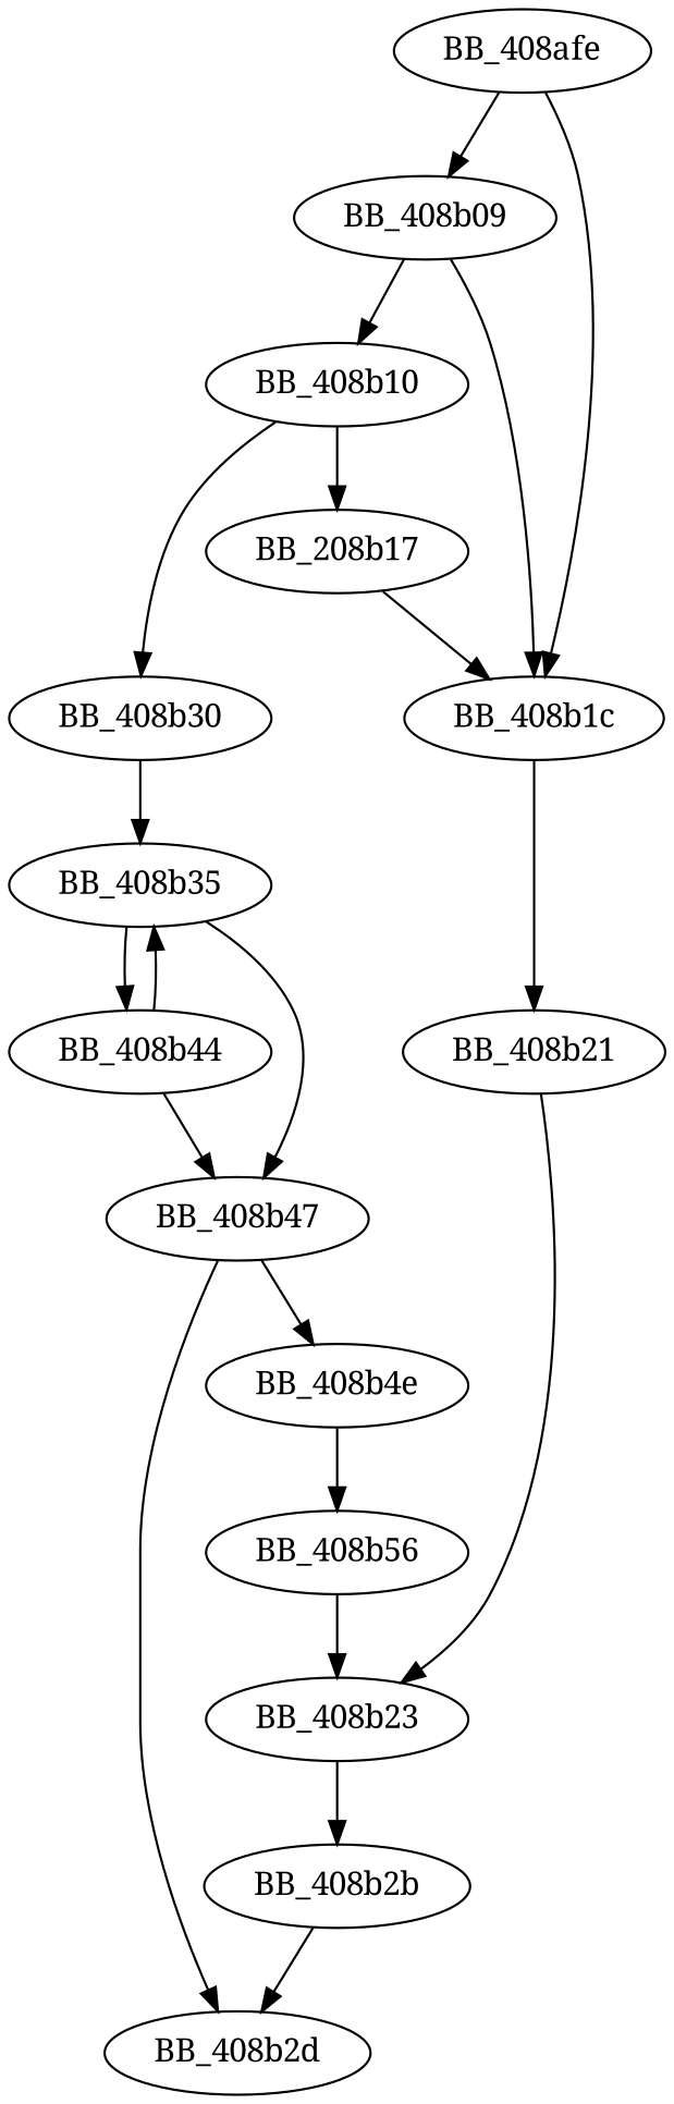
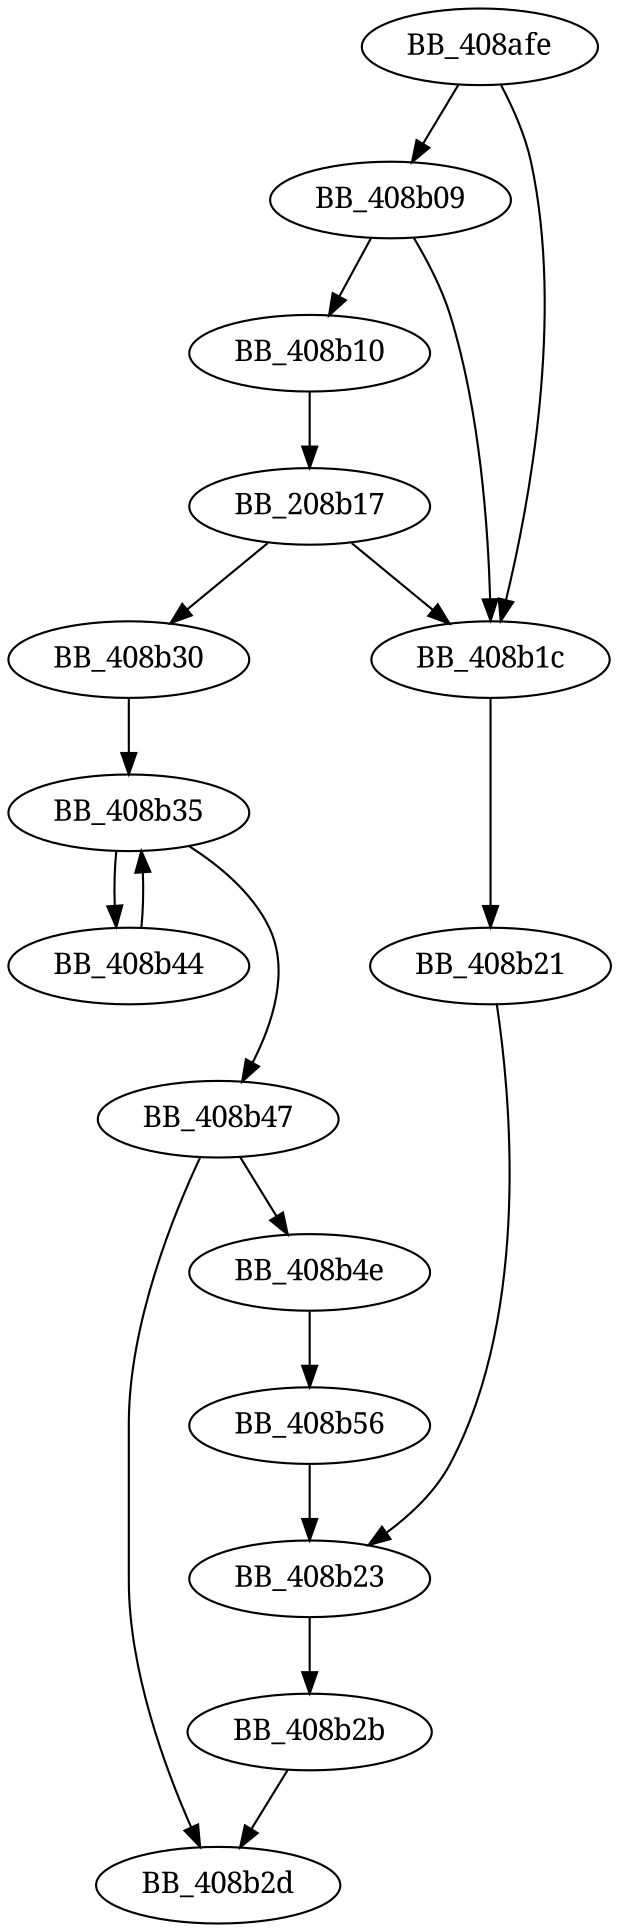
  digraph {
    fontname="Noto Serif"
    node [fontname="Noto Serif"]
    edge [fontname="Noto Serif"]
    BB_408afe
    BB_408b09
    BB_408b1c
    BB_408b10
    BB_408b21
    n6 [label=BB_208b17]
    BB_408b30
    BB_408b23
    BB_408b35
    BB_408b44
    BB_408b47
    BB_408b2b
    BB_408b2d
    BB_408b4e
    BB_408b56
    BB_408afe -> BB_408b09
    BB_408afe -> BB_408b1c
    BB_408b09 -> BB_408b1c
    BB_408b09 -> BB_408b10
    BB_408b1c -> BB_408b21
    BB_408b10 -> n6
-   BB_408b10 -> BB_408b30
+   n6 -> BB_408b30
    BB_408b21 -> BB_408b23
    n6 -> BB_408b1c
    BB_408b30 -> BB_408b35
    BB_408b23 -> BB_408b2b
    BB_408b35 -> BB_408b44
    BB_408b35 -> BB_408b47
    BB_408b44 -> BB_408b35
-   BB_408b44 -> BB_408b47
    BB_408b47 -> BB_408b2d
    BB_408b47 -> BB_408b4e
    BB_408b2b -> BB_408b2d
    BB_408b4e -> BB_408b56
    BB_408b56 -> BB_408b23
  }
